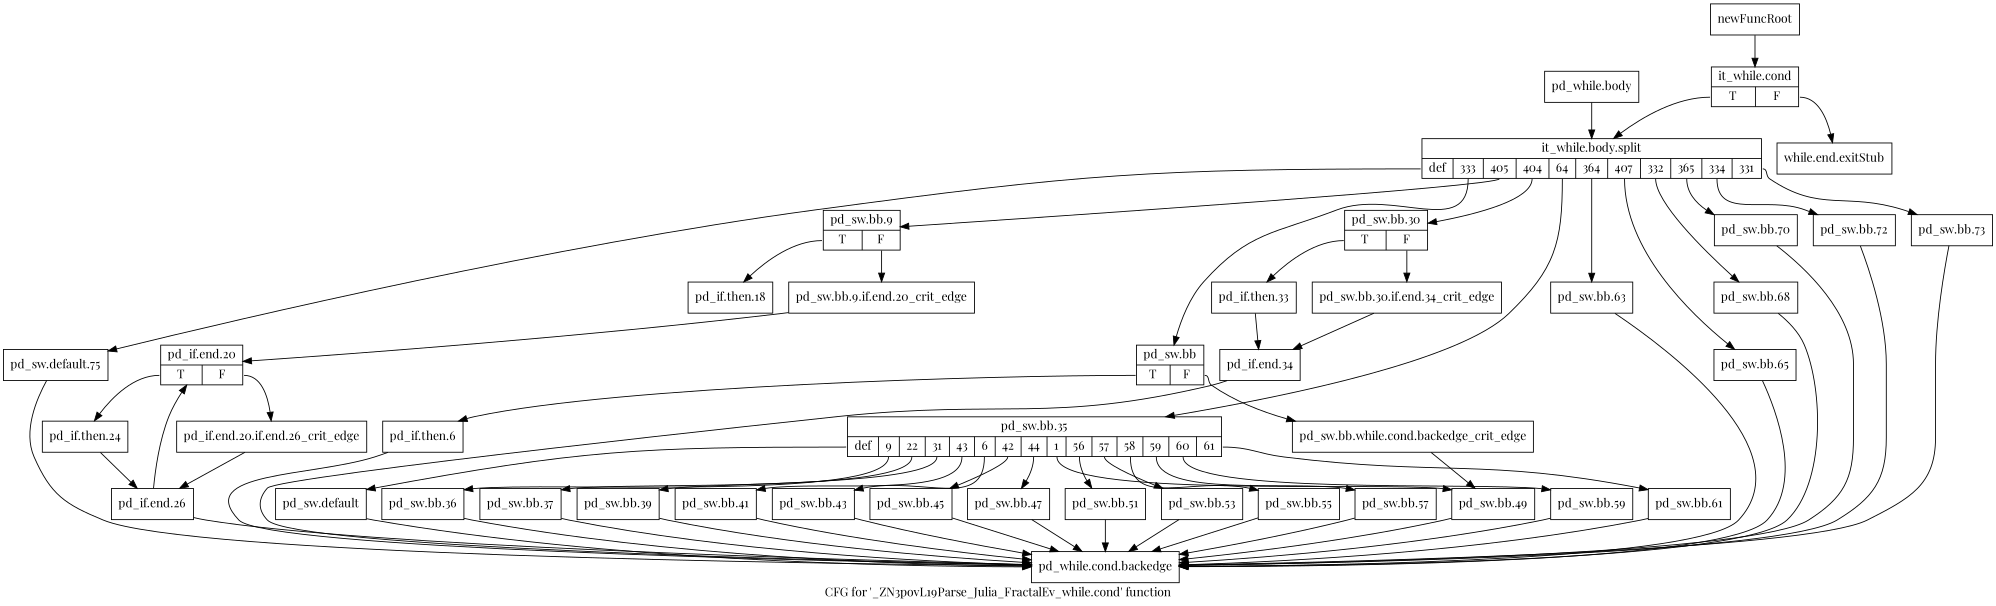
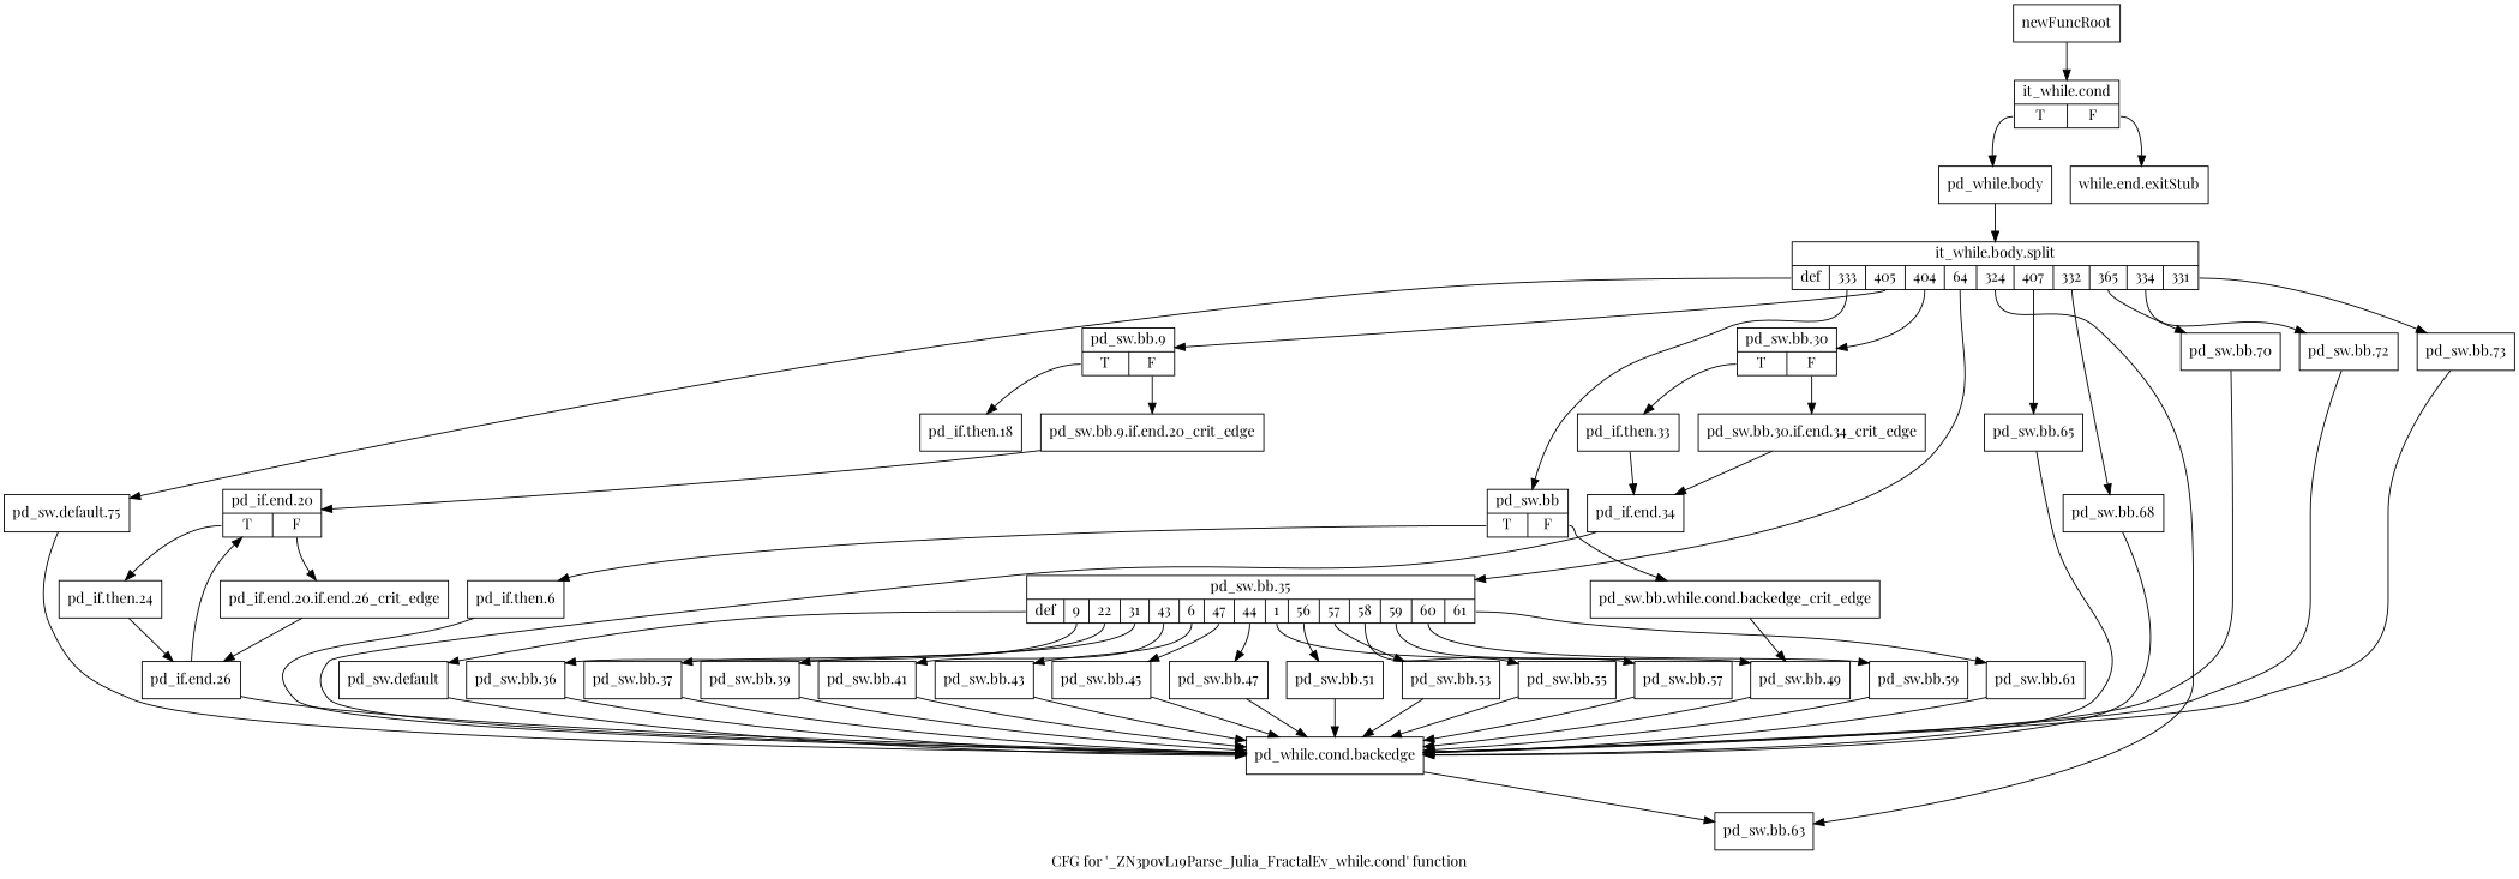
  digraph {
    fontname="Playfair Display"
    label="CFG for '_ZN3povL19Parse_Julia_FractalEv_while.cond' function"
    node [fontname="Playfair Display" shape=record]
    edge [fontname="Playfair Display"]
    n1 [label="{newFuncRoot}"]
    n2 [label="{it_while.cond|{<s0>T|<s1>F}}"]
    n3 [label="{while.end.exitStub}"]
    n4 [label="{pd_while.body}"]
-   n5 [label="{it_while.body.split|{<s0>def|<s1>333|<s2>405|<s3>404|<s4>64|<s5>364|<s6>407|<s7>332|<s8>365|<s9>334|<s10>331}}"]
+   n5 [label="{it_while.body.split|{<s0>def|<s1>333|<s2>405|<s3>404|<s4>64|<s5>324|<s6>407|<s7>332|<s8>365|<s9>334|<s10>331}}"]
    n6 [label="{pd_sw.default.75}"]
    n7 [label="{pd_sw.bb|{<s0>T|<s1>F}}"]
    n8 [label="{pd_sw.bb.9|{<s0>T|<s1>F}}"]
    n9 [label="{pd_sw.bb.30|{<s0>T|<s1>F}}"]
-   n10 [label="{pd_sw.bb.35|{<s0>def|<s1>9|<s2>22|<s3>31|<s4>43|<s5>6|<s6>42|<s7>44|<s8>1|<s9>56|<s10>57|<s11>58|<s12>59|<s13>60|<s14>61}}"]
+   n10 [label="{pd_sw.bb.35|{<s0>def|<s1>9|<s2>22|<s3>31|<s4>43|<s5>6|<s6>47|<s7>44|<s8>1|<s9>56|<s10>57|<s11>58|<s12>59|<s13>60|<s14>61}}"]
    n11 [label="{pd_sw.bb.63}"]
    n12 [label="{pd_sw.bb.65}"]
    n13 [label="{pd_sw.bb.68}"]
    n14 [label="{pd_sw.bb.70}"]
    n15 [label="{pd_sw.bb.72}"]
    n16 [label="{pd_sw.bb.73}"]
    n17 [label="{pd_while.cond.backedge}"]
    n18 [label="{pd_if.then.6}"]
    n19 [label="{pd_sw.bb.while.cond.backedge_crit_edge}"]
    n20 [label="{pd_if.then.18}"]
    n21 [label="{pd_sw.bb.9.if.end.20_crit_edge}"]
    n22 [label="{pd_if.then.33}"]
    n23 [label="{pd_sw.bb.30.if.end.34_crit_edge}"]
    n24 [label="{pd_sw.default}"]
    n25 [label="{pd_sw.bb.36}"]
    n26 [label="{pd_sw.bb.37}"]
    n27 [label="{pd_sw.bb.39}"]
    n28 [label="{pd_sw.bb.41}"]
    n29 [label="{pd_sw.bb.43}"]
    n30 [label="{pd_sw.bb.45}"]
    n31 [label="{pd_sw.bb.47}"]
    n32 [label="{pd_sw.bb.49}"]
    n33 [label="{pd_sw.bb.51}"]
    n34 [label="{pd_sw.bb.53}"]
    n35 [label="{pd_sw.bb.55}"]
    n36 [label="{pd_sw.bb.57}"]
    n37 [label="{pd_sw.bb.59}"]
    n38 [label="{pd_sw.bb.61}"]
    n39 [label="{pd_if.end.20|{<s0>T|<s1>F}}"]
    n40 [label="{pd_if.end.34}"]
    n41 [label="{pd_if.then.24}"]
    n42 [label="{pd_if.end.20.if.end.26_crit_edge}"]
    n43 [label="{pd_if.end.26}"]
    n1 -> n2
    n2 -> n3 [tailport=s1]
-   n2 -> n5 [tailport=s0]
+   n2 -> n4 [tailport=s0]
    n4 -> n5
    n5 -> n6 [tailport=s0]
    n5 -> n7 [tailport=s1]
    n5 -> n8 [tailport=s2]
    n5 -> n9 [tailport=s3]
    n5 -> n10 [tailport=s4]
    n5 -> n11 [tailport=s5]
    n5 -> n12 [tailport=s6]
    n5 -> n13 [tailport=s7]
    n5 -> n14 [tailport=s8]
    n5 -> n15 [tailport=s9]
    n5 -> n16 [tailport=s10]
    n6 -> n17
    n7 -> n18 [tailport=s0]
    n7 -> n19 [tailport=s1]
    n8 -> n20 [tailport=s0]
    n8 -> n21 [tailport=s1]
    n9 -> n22 [tailport=s0]
    n9 -> n23 [tailport=s1]
    n10 -> n24 [tailport=s0]
    n10 -> n25 [tailport=s1]
    n10 -> n26 [tailport=s2]
    n10 -> n27 [tailport=s3]
    n10 -> n28 [tailport=s4]
    n10 -> n29 [tailport=s5]
    n10 -> n30 [tailport=s6]
    n10 -> n31 [tailport=s7]
    n10 -> n32 [tailport=s8]
    n10 -> n33 [tailport=s9]
    n10 -> n34 [tailport=s10]
    n10 -> n35 [tailport=s11]
    n10 -> n36 [tailport=s12]
    n10 -> n37 [tailport=s13]
    n10 -> n38 [tailport=s14]
-   n11 -> n17
+   n17 -> n11
    n12 -> n17
    n13 -> n17
    n14 -> n17
    n15 -> n17
    n16 -> n17
    n18 -> n17
    n19 -> n32
    n21 -> n39
    n22 -> n40
    n23 -> n40
    n24 -> n17
    n25 -> n17
    n26 -> n17
    n27 -> n17
    n28 -> n17
    n29 -> n17
    n30 -> n17
    n31 -> n17
    n32 -> n17
    n33 -> n17
    n34 -> n17
    n35 -> n17
    n36 -> n17
    n37 -> n17
    n38 -> n17
    n39 -> n41 [tailport=s0]
    n39 -> n42 [tailport=s1]
    n40 -> n17
    n41 -> n43
    n42 -> n43
    n43 -> n17
    n43 -> n39
  }
